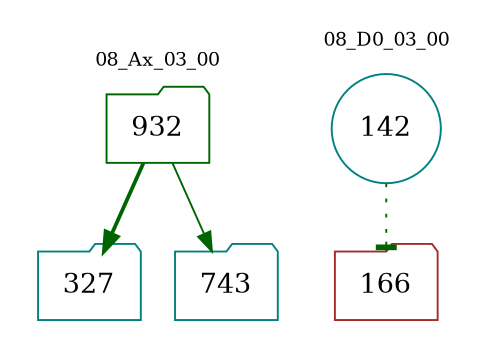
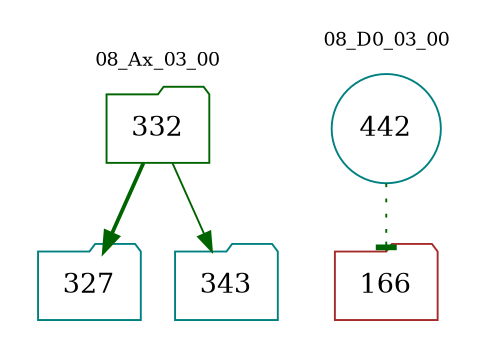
  digraph {
    node [color=teal shape=folder]
    edge [arrowhead=normal color=darkgreen]
-   n1 [color=darkgreen label=932]
+   n1 [color=darkgreen label=332]
    n2 [label=327]
-   n3 [label=743]
-   n4 [label=142 shape=circle]
+   n3 [label=343]
+   n4 [label=442 shape=circle]
    n5 [color=brown label=166]
    subgraph cluster_1 {
      color=white
      fontsize=10
      label="08_Ax_03_00"
      n1
      n2
      n3
    }
    subgraph cluster_2 {
      color=white
      fontsize=10
      label="08_D0_03_00"
      n4
      n5
    }
    n1 -> n2 [style=bold]
    n1 -> n3 [style=solid]
    n4 -> n5 [arrowhead=tee style=dotted]
  }
